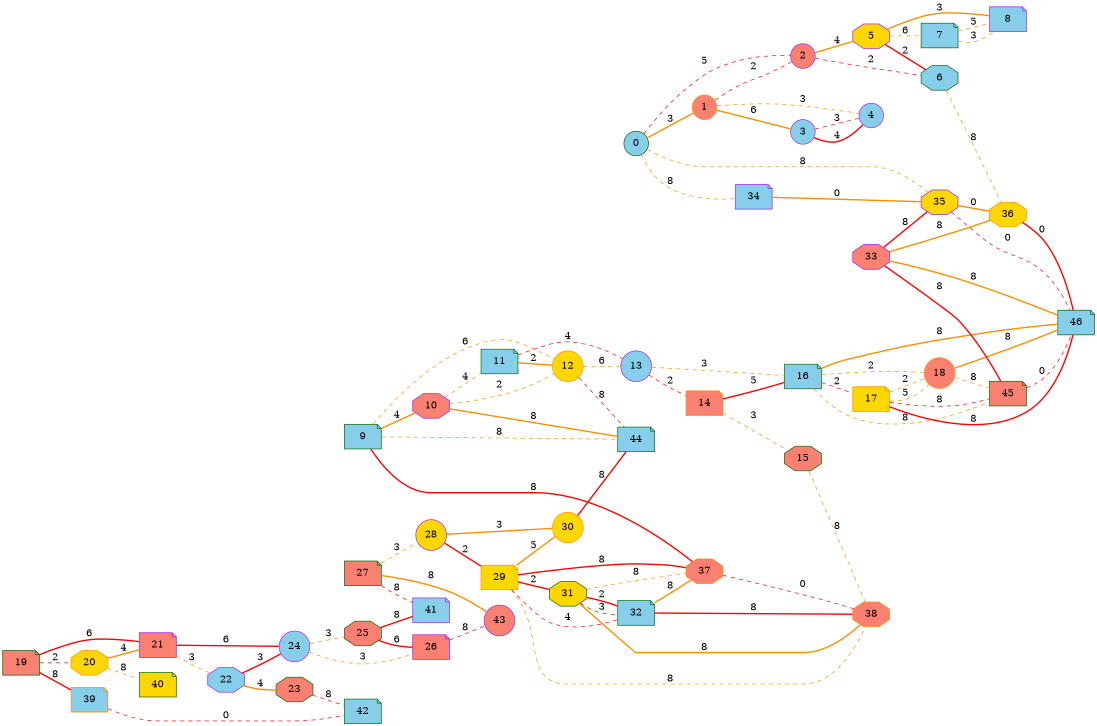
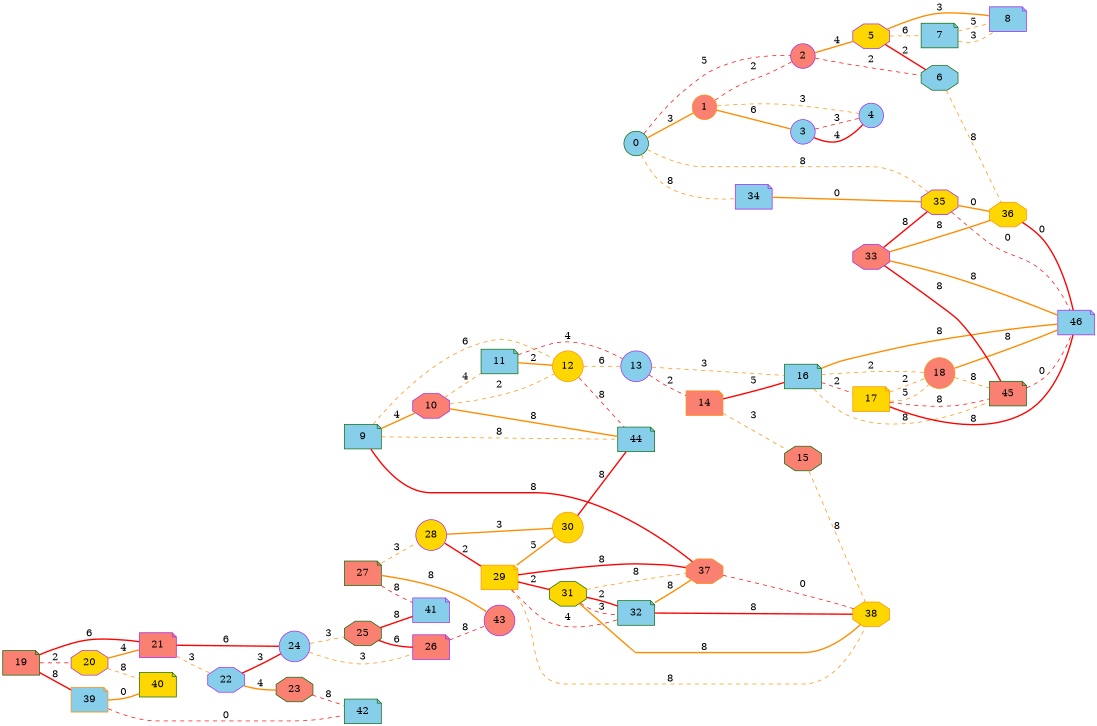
  graph {
    rankdir=LR
    node [color=purple fillcolor=skyblue shape=note style=filled weight=1]
    edge [color=darkorange style=dashed]
    0 [color=darkgreen shape=circle]
    1 [color=darkorange fillcolor=salmon shape=circle]
    2 [fillcolor=salmon shape=circle]
    34 [weight=4]
    35 [fillcolor=gold shape=octagon weight=3]
    3 [shape=circle]
    4 [shape=circle]
    5 [fillcolor=gold shape=octagon]
    6 [color=darkgreen shape=octagon]
    36 [color=darkorange fillcolor=gold shape=octagon weight=3]
-   46 [color=darkgreen weight=3]
+   46 [weight=3]
    7 [color=darkgreen]
    8
    9 [color=darkgreen]
    10 [fillcolor=salmon shape=octagon]
    12 [color=darkorange fillcolor=gold shape=circle]
    37 [color=darkorange fillcolor=salmon shape=octagon weight=3]
    44 [color=darkgreen weight=3]
    11 [color=darkgreen]
    13 [shape=circle]
-   38 [color=darkorange fillcolor=salmon shape=octagon weight=3]
+   38 [color=darkorange fillcolor=gold shape=octagon weight=3]
    14 [color=darkorange fillcolor=salmon]
    16 [color=darkgreen]
    15 [color=darkgreen fillcolor=salmon shape=octagon]
    17 [color=darkorange fillcolor=gold weight=2]
    18 [color=darkorange fillcolor=salmon shape=circle]
    45 [color=darkgreen fillcolor=salmon weight=3]
    19 [color=darkgreen fillcolor=salmon]
-   20 [color=darkorange fillcolor=gold shape=octagon]
+   20 [fillcolor=gold shape=octagon]
    21 [fillcolor=salmon]
    39 [color=darkorange weight=3]
    40 [color=darkgreen fillcolor=gold weight=3]
    22 [shape=octagon]
    24 [shape=circle]
    42 [color=darkgreen weight=3]
    23 [color=darkgreen fillcolor=salmon shape=octagon]
    25 [color=darkgreen fillcolor=salmon shape=octagon]
    26 [fillcolor=salmon]
    41 [weight=3]
    43 [fillcolor=salmon shape=circle weight=3]
    27 [color=darkgreen fillcolor=salmon weight=2]
    28 [fillcolor=gold shape=circle]
    29 [color=darkorange fillcolor=gold]
    30 [color=darkorange fillcolor=gold shape=circle]
    31 [color=darkgreen fillcolor=gold shape=octagon]
    32 [color=darkgreen weight=2]
    33 [fillcolor=salmon shape=octagon]
    0 -- 1 [label=3 style=bold]
    0 -- 2 [color=red label=5]
    0 -- 34 [label=8]
    0 -- 35 [label=8]
    1 -- 2 [color=red label=2]
    1 -- 3 [label=6 style=bold]
    1 -- 4 [label=3]
    2 -- 5 [label=4 style=bold]
    2 -- 6 [color=red label=2]
    34 -- 35 [label=0 style=bold]
    35 -- 36 [label=0 style=bold]
    35 -- 46 [color=red label=0]
    3 -- 4 [color=red label=4 style=bold]
    3 -- 4 [color=red label=3]
    5 -- 6 [color=red label=2 style=bold]
    5 -- 7 [label=6]
    5 -- 8 [label=3 style=bold]
    6 -- 36 [label=8]
    36 -- 46 [color=red label=0 style=bold]
    7 -- 8 [label=5]
    7 -- 8 [label=3]
    9 -- 10 [label=4 style=bold]
    9 -- 12 [label=6]
    9 -- 37 [color=red label=8 style=bold]
    9 -- 44 [label=8]
    10 -- 12 [label=2]
    10 -- 44 [label=8 style=bold]
    10 -- 11 [label=4]
    12 -- 44 [color=red label=8]
    12 -- 13 [label=6]
    37 -- 38 [color=red label=0]
    11 -- 12 [label=2 style=bold]
    11 -- 13 [color=red label=4]
    13 -- 14 [color=red label=2]
    13 -- 16 [label=3]
    14 -- 16 [color=red label=5 style=bold]
    14 -- 15 [label=3]
    16 -- 46 [label=8 style=bold]
    16 -- 17 [color=red label=2]
    16 -- 18 [label=2]
    16 -- 45 [label=8]
    15 -- 38 [label=8]
    17 -- 46 [color=red label=8 style=bold]
    17 -- 18 [label=5]
    17 -- 18 [label=2]
    17 -- 45 [color=red label=8]
    18 -- 46 [label=8 style=bold]
    18 -- 45 [label=8]
    45 -- 46 [color=red label=0]
    19 -- 20 [color=red label=2]
    19 -- 21 [color=red label=6 style=bold]
    19 -- 39 [color=red label=8 style=bold]
    20 -- 21 [label=4 style=bold]
    20 -- 40 [label=8]
    21 -- 22 [label=3]
    21 -- 24 [color=red label=6 style=bold]
+   39 -- 40 [label=0 style=bold]
    39 -- 42 [color=red label=0]
    22 -- 24 [color=red label=3 style=bold]
    22 -- 23 [label=4 style=bold]
    24 -- 25 [label=3]
    24 -- 26 [label=3]
    23 -- 42 [color=red label=8]
    25 -- 26 [color=red label=6 style=bold]
    25 -- 41 [color=red label=8 style=bold]
    26 -- 43 [color=red label=8]
    27 -- 41 [color=red label=8]
    27 -- 43 [label=8 style=bold]
    27 -- 28 [label=3]
    28 -- 29 [color=red label=2 style=bold]
    28 -- 30 [label=3 style=bold]
    29 -- 37 [color=red label=8 style=bold]
    29 -- 38 [label=8]
    29 -- 30 [label=5 style=bold]
    29 -- 31 [color=red label=2 style=bold]
    29 -- 32 [color=red label=4]
    30 -- 44 [color=red label=8 style=bold]
    31 -- 37 [label=8]
    31 -- 38 [label=8 style=bold]
    31 -- 32 [color=red label=3]
    31 -- 32 [color=red label=2 style=bold]
    32 -- 37 [label=8 style=bold]
    32 -- 38 [color=red label=8 style=bold]
    33 -- 35 [color=red label=8 style=bold]
    33 -- 36 [label=8 style=bold]
    33 -- 46 [label=8 style=bold]
    33 -- 45 [color=red label=8 style=bold]
  }
